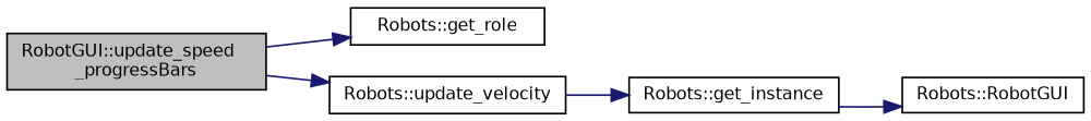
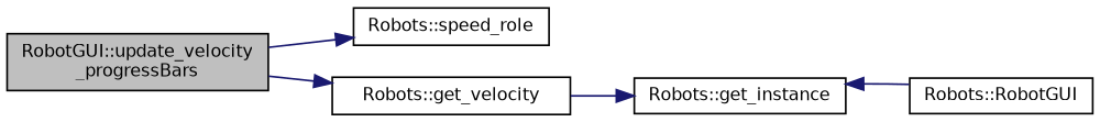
  digraph {
    rankdir=LR
    node [color=black fillcolor=white fontname=Helvetica fontsize=10 shape=record style=filled]
    edge [color=midnightblue fontname=Helvetica fontsize=10 labelfontname=Helvetica labelfontsize=10 style=solid]
-   n1 [fillcolor=grey75 fontcolor=black height=0.2 label="RobotGUI::update_speed\l_progressBars" width=0.4]
-   n2 [height=0.2 label="Robots::get_role" width=0.4]
-   n3 [height=0.2 label="Robots::update_velocity" width=0.4]
+   n1 [fillcolor=grey75 fontcolor=black height=0.2 label="RobotGUI::update_velocity\l_progressBars" width=0.4]
+   n2 [height=0.2 label="Robots::speed_role" width=0.4]
+   n3 [height=0.2 label="Robots::get_velocity" width=0.4]
    n4 [height=0.2 label="Robots::get_instance" width=0.4]
    n5 [height=0.2 label="Robots::RobotGUI" width=0.4]
    n1 -> n2
    n1 -> n3
    n3 -> n4
-   n4 -> n5
+   n5 -> n4
  }
